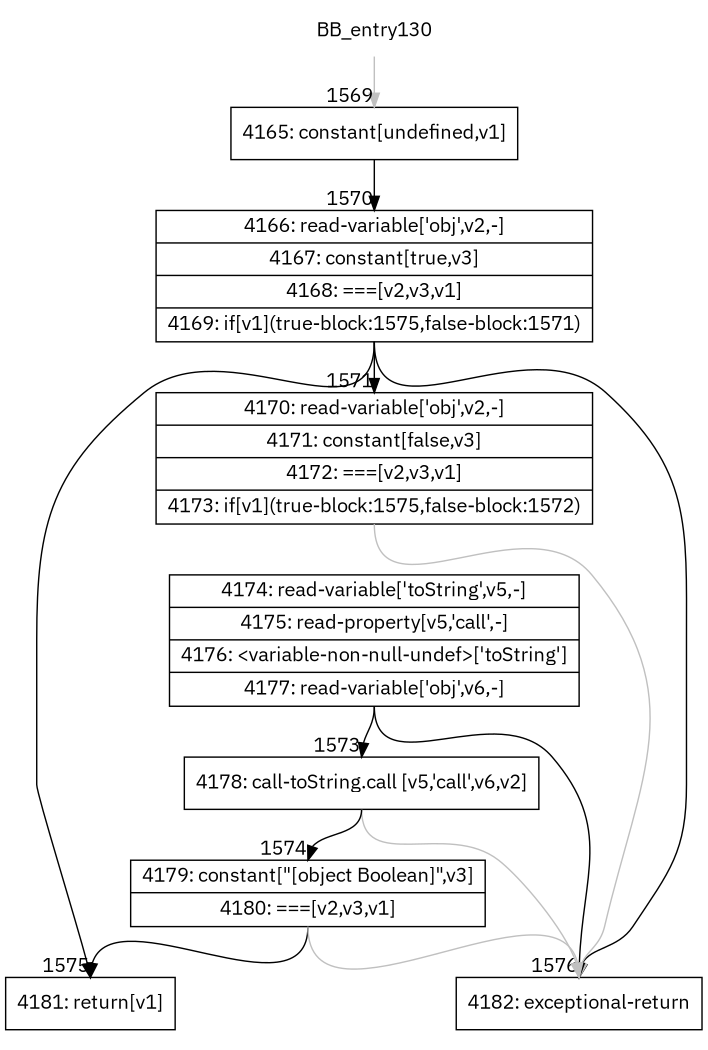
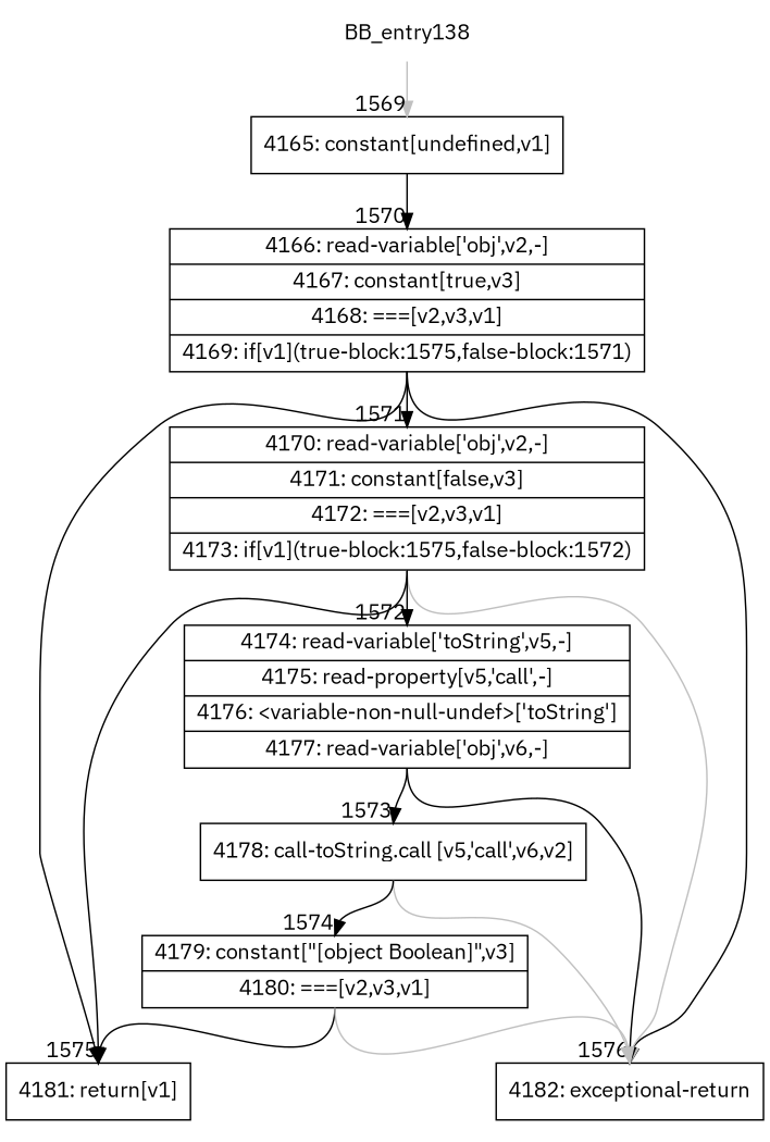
  digraph {
    fontname="IBM Plex Sans"
    rankdir=TD
    node [fontname="IBM Plex Sans" shape=record]
    edge [fontname="IBM Plex Sans" headport=n tailport=s]
-   BB_entry130 [shape=none]
+   BB_entry130 [shape=none label=BB_entry138]
    n2 [label="{4165: constant[undefined,v1]}"]
    n3 [label="{4166: read-variable['obj',v2,-]|4167: constant[true,v3]|4168: ===[v2,v3,v1]|4169: if[v1](true-block:1575,false-block:1571)}"]
    n4 [label="{4181: return[v1]}"]
    n5 [label="{4170: read-variable['obj',v2,-]|4171: constant[false,v3]|4172: ===[v2,v3,v1]|4173: if[v1](true-block:1575,false-block:1572)}"]
    n6 [label="{4182: exceptional-return}"]
    n7 [label="{4174: read-variable['toString',v5,-]|4175: read-property[v5,'call',-]|4176: \<variable-non-null-undef\>['toString']|4177: read-variable['obj',v6,-]}"]
    n8 [label="{4178: call-toString.call [v5,'call',v6,v2]}"]
    n9 [label="{4179: constant[\"[object Boolean]\",v3]|4180: ===[v2,v3,v1]}"]
    BB_entry130 -> n2 [color=gray headlabel="    1569"]
    n2 -> n3 [headlabel="      1570"]
    n3 -> n4 [headlabel="      1575"]
    n3 -> n5 [headlabel="      1571"]
    n3 -> n6 [color=black headlabel="      1576"]
+   n5 -> n4
    n5 -> n6 [color=gray]
+   n5 -> n7 [headlabel="      1572"]
    n7 -> n6 [color=black]
    n7 -> n8 [headlabel="      1573"]
    n8 -> n6 [color=gray]
    n8 -> n9 [headlabel="      1574"]
    n9 -> n4
    n9 -> n6 [color=gray]
  }
